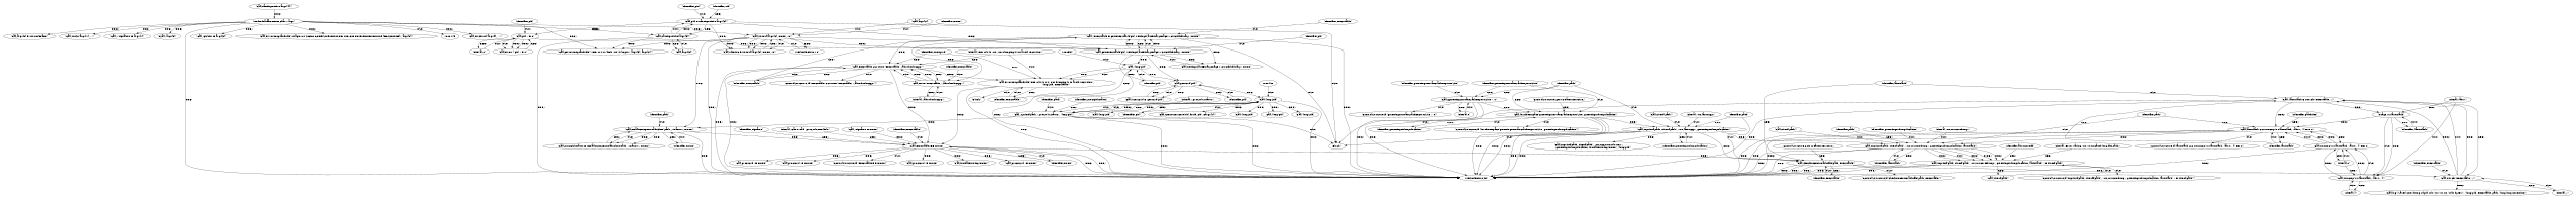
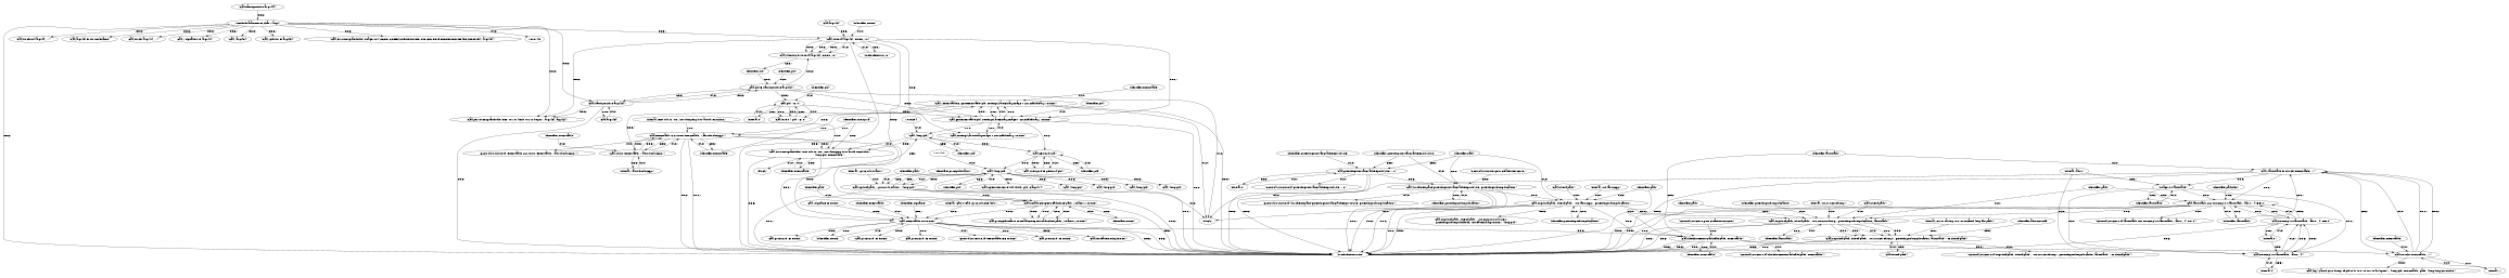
  digraph {
    n1 [label="(Call,*last_slash = strrchr(executable, '/'))"]
    n2 [label="(Call,strrchr(executable, '/'))"]
    n3 [label="(Call,last_slash && strncmp(++last_slash, \"abrt\", 4) == 0)"]
    n4 [label="(Usage,++last_slash)"]
    n5 [label="(Block,)"]
    n6 [label="(MethodReturn,int)"]
    n7 [label="(Literal,'/')"]
    n8 [label="(Call,log(\"Saved core dump of pid %lu (%s) to %s (%llu bytes)\", (long)pid, executable, path, (long long)core_size))"]
    n9 [label="(Call,snprintf(path, sizeof(path), \"%s/%s-coredump\", g_settings_dump_location, last_slash))"]
    n10 [label="(Call,strncmp(++last_slash, \"abrt\", 4) == 0)"]
    n11 [label="(ControlStructure,if (last_slash && strncmp(++last_slash, \"abrt\", 4) == 0))"]
    n12 [label="(Identifier,last_slash)"]
    n13 [label="(Call,strncmp(++last_slash, \"abrt\", 4))"]
    n14 [label="(Identifier,last_slash)"]
    n15 [label="(Call,check_recent_crash_file(path, executable))"]
    n16 [label="(Identifier,executable)"]
    n17 [label="(ControlStructure,if (check_recent_crash_file(path, executable)))"]
    n18 [label="(Call,snprintf(path, sizeof(path), \"%s/last-ccpp\", g_settings_dump_location))"]
    n19 [label="(Call,snprintf(path, sizeof(path), \"%s/ccpp-%s-%lu.new\",\n            g_settings_dump_location, iso_date_string(NULL), (long)pid))"]
    n20 [label="(Identifier,g_settings_dump_location)"]
    n21 [label="(Call,snprintf(path, sizeof(path), \"%s/%s-coredump\", g_settings_dump_location, last_slash) >= sizeof(path))"]
    n22 [label="(Identifier,last_slash)"]
    n23 [label="(Call,low_free_space(g_settings_nMaxCrashReportsSize, g_settings_dump_location))"]
    n24 [label="(ControlStructure,if (low_free_space(g_settings_nMaxCrashReportsSize, g_settings_dump_location)))"]
    n25 [label="(Identifier,g_settings_dump_location)"]
    n26 [label="(Call,g_settings_nMaxCrashReportsSize > 0)"]
    n27 [label="(Literal,0)"]
    n28 [label="(ControlStructure,if (g_settings_nMaxCrashReportsSize > 0))"]
    n29 [label="(Call,executable == NULL)"]
    n30 [label="(Call,proc_cwd != NULL)"]
    n31 [label="(Call,proc_cwd != NULL)"]
    n32 [label="(ControlStructure,if (executable == NULL))"]
    n33 [label="(Call,proc_cwd != NULL)"]
    n34 [label="(Call,iso_date_string(NULL))"]
    n35 [label="(Call,proc_cwd != NULL)"]
    n36 [label="(Identifier,NULL)"]
    n37 [label="(Call,*signame = NULL)"]
    n38 [label="(Call,error_msg_and_die(\"PID %lu is '%s', not dumping it to avoid recursion\",\n                        (long)pid, executable))"]
    n39 [label="(Identifier,executable)"]
    n40 [label="(Block,)"]
    n41 [label="(Call,(long)pid)"]
    n42 [label="(Call,get_cwd(pid))"]
    n43 [label="(Identifier,pid)"]
    n44 [label="(Call,(long)pid)"]
    n45 [label="(Identifier,pid)"]
    n46 [label="(Call,user_pwd = get_cwd(pid))"]
    n47 [label="(Call,get_executable(pid, setting_SaveBinaryImage ? &src_fd_binary : NULL))"]
    n48 [label="(Call,*executable = get_executable(pid, setting_SaveBinaryImage ? &src_fd_binary : NULL))"]
    n49 [label="(Call,setting_SaveBinaryImage ? &src_fd_binary : NULL)"]
    n50 [label="(Call,executable && strstr(executable, \"/abrt-hook-ccpp\"))"]
    n51 [label="(Call,strstr(executable, \"/abrt-hook-ccpp\"))"]
    n52 [label="(Call,pid = xatoi_positive(argv[3]))"]
    n53 [label="(Call,xatoi_positive(argv[3]))"]
    n54 [label="(Call,pid <= 0)"]
    n55 [label="(Call,ulimit_c = strtoull(argv[2], NULL, 10))"]
    n56 [label="(Call,argv[3])"]
    n57 [label="(Call,perror_msg_and_die(\"PID '%s' or limit '%s' is bogus\", argv[3], argv[2]))"]
    n58 [label="(Literal,0)"]
    n59 [label="(Call,errno || pid <= 0)"]
    n60 [label="(MethodParameterIn,char** argv)"]
    n61 [label="(Call,strtoull(argv[2], NULL, 10))"]
    n62 [label="(Call,strchrnul(argv[i], ' '))"]
    n63 [label="(Call,argv[8] = uts.nodename)"]
    n64 [label="(Call,strchr(argv[1], ' '))"]
    n65 [label="(Call,* signal_str = argv[1])"]
    n66 [label="(Call,!argv[8])"]
    n67 [label="(Call,*pid_str = argv[3])"]
    n68 [label="(Call,error_msg_and_die(\"Usage: %s SIGNO CORE_SIZE_LIMIT PID UID GID TIME BINARY_NAME [HOSTNAME]\", argv[0]))"]
    1000149
    n70 [label="(Call,xmalloc_xopen_read_close(path, /*maxsz:*/ NULL))"]
    n71 [label="(MethodReturn,10)"]
    n72 [label="(Call,xatoi_positive(argv[4]))"]
    n73 [label="(Call,proc_pid_status = xmalloc_xopen_read_close(path, /*maxsz:*/ NULL))"]
    n74 [label="(Identifier,NULL)"]
    n75 [label="(Identifier,executable)"]
    n76 [label="(ControlStructure,if (executable && strstr(executable, \"/abrt-hook-ccpp\")))"]
    n77 [label="(Literal,\"/abrt-hook-ccpp\")"]
    n78 [label="(Call,sprintf(path, \"/proc/%lu/status\", (long)pid))"]
    n79 [label="(Call,(long)pid)"]
    n80 [label="(Call,(long)pid)"]
    n81 [label="(Call,(long)pid)"]
    n82 [label="(Identifier,pid)"]
    n83 [label="(Call,open_user_core(uid, fsuid, pid, &argv[1]))"]
    n84 [label="(Call,(long)pid)"]
    n85 [label="(Literal,0)"]
    n86 [label="(ControlStructure,if (snprintf(path, sizeof(path), \"%s/%s-coredump\", g_settings_dump_location, last_slash) >= sizeof(path)))"]
    n87 [label="(Call,sizeof(path))"]
    n88 [label="(Literal,4)"]
    n89 [label="(Identifier,g_settings_dump_location)"]
    n90 [label="(Identifier,uid)"]
    n91 [label="(Identifier,executable)"]
    n92 [label="(Identifier,path)"]
    n93 [label="(Identifier,executable)"]
    n94 [label="(Identifier,NULL)"]
    n95 [label="(Literal,\"PID %lu is '%s', not dumping it to avoid recursion\")"]
    n96 [label="(Identifier,pid)"]
    n97 [label="(Identifier,path)"]
    n98 [label="(Literal,\"/proc/%lu/status\")"]
    n99 [label="(Call,sizeof(path))"]
    n100 [label="(Call,argv[2])"]
    n101 [label="(Identifier,path)"]
    n102 [label="(Identifier,path_len)"]
    n103 [label="(Identifier,executable)"]
    n104 [label="(Literal,\"%s/last-ccpp\")"]
    n105 [label="(Identifier,path)"]
    n106 [label="(Literal,\"%s/%s-coredump\")"]
    n107 [label="(Call,sizeof(path))"]
    n108 [label="(Identifier,last_slash)"]
    n109 [label="(Identifier,g_settings_nMaxCrashReportsSize)"]
    n110 [label="(Identifier,path)"]
    n111 [label="(Identifier,pid)"]
    n112 [label="(Identifier,user_pwd)"]
    n113 [label="(Identifier,executable)"]
    n114 [label="(Identifier,proc_pid_status)"]
    n115 [label="(ControlStructure,goto create_user_core;)"]
    n116 [label="(Identifier,abrt_core_fd)"]
    n117 [label="(Identifier,signame)"]
    n118 [label="(Identifier,pid)"]
    n119 [label="(Identifier,g_settings_nMaxCrashReportsSize)"]
    n120 [label="(Literal,\"Can't read /proc/%lu/exe link\")"]
    n121 [label="(Literal,\"Error saving '%s': truncated long file path\")"]
    n122 [label="(Identifier,path)"]
    n123 [label="(Literal,\"abrt\")"]
    n124 [label="(ControlStructure,goto create_user_core;)"]
    1000394
    1000408
    n1 -> n2 [label="CFG: "]
    n1 -> n3 [label="DDG: "]
    n1 -> n4 [label="DDG: "]
    n1 -> n5 [label="AST: "]
    n1 -> n6 [label="DDG: "]
    n2 -> n1 [label="AST: "]
    n2 -> n1 [label="DDG: "]
    n2 -> n1 [label="DDG: "]
    n2 -> n7 [label="CFG: "]
    n2 -> n8 [label="DDG: "]
    n3 -> n6 [label="DDG: "]
    n3 -> n6 [label="DDG: "]
    n3 -> n6 [label="DDG: "]
    n3 -> n9 [label="DDG: "]
    n3 -> n10 [label="CFG: "]
    n3 -> n11 [label="AST: "]
    n3 -> n12 [label="CFG: "]
    n4 -> n3 [label="DDG: "]
    n4 -> n13 [label="AST: "]
    n4 -> n13 [label="DDG: "]
    n4 -> n14 [label="CFG: "]
    n7 -> n2 [label="AST: "]
    n9 -> n6 [label="DDG: "]
    n9 -> n6 [label="DDG: "]
    n9 -> n21 [label="AST: "]
    n9 -> n21 [label="DDG: "]
    n9 -> n21 [label="DDG: "]
    n9 -> n21 [label="DDG: "]
    n9 -> n21 [label="DDG: "]
    n9 -> n22 [label="CFG: "]
    n10 -> n3 [label="AST: "]
    n10 -> n3 [label="DDG: "]
    n10 -> n3 [label="DDG: "]
    n10 -> n6 [label="DDG: "]
    n10 -> n85 [label="CFG: "]
    n12 -> n1 [label="CFG: "]
    n12 -> n3 [label="AST: "]
    n13 -> n10 [label="AST: "]
    n13 -> n10 [label="DDG: "]
    n13 -> n10 [label="DDG: "]
    n13 -> n88 [label="CFG: "]
    n14 -> n4 [label="AST: "]
    n15 -> n2 [label="DDG: "]
    n15 -> n6 [label="DDG: "]
    n15 -> n6 [label="DDG: "]
    n15 -> n6 [label="DDG: "]
    n15 -> n16 [label="CFG: "]
    n15 -> n17 [label="AST: "]
    n16 -> n15 [label="AST: "]
    n18 -> n5 [label="AST: "]
    n18 -> n6 [label="DDG: "]
    n18 -> n6 [label="DDG: "]
    n18 -> n9 [label="DDG: "]
    n18 -> n15 [label="DDG: "]
    n18 -> n19 [label="DDG: "]
    n18 -> n20 [label="CFG: "]
    n20 -> n18 [label="AST: "]
    n21 -> n6 [label="DDG: "]
    n21 -> n6 [label="DDG: "]
    n21 -> n86 [label="AST: "]
    n21 -> n87 [label="CFG: "]
    n22 -> n9 [label="AST: "]
    n23 -> n6 [label="DDG: "]
    n23 -> n6 [label="DDG: "]
    n23 -> n6 [label="DDG: "]
    n23 -> n18 [label="DDG: "]
    n23 -> n24 [label="AST: "]
    n23 -> n25 [label="CFG: "]
    n25 -> n23 [label="AST: "]
    n26 -> n6 [label="DDG: "]
    n26 -> n6 [label="DDG: "]
    n26 -> n23 [label="DDG: "]
    n26 -> n27 [label="CFG: "]
    n26 -> n28 [label="AST: "]
    n27 -> n26 [label="AST: "]
    n29 -> n6 [label="DDG: "]
    n29 -> n6 [label="DDG: "]
    n29 -> n15 [label="DDG: "]
    n29 -> n30 [label="DDG: "]
    n29 -> n31 [label="DDG: "]
    n29 -> n32 [label="AST: "]
    n29 -> n33 [label="DDG: "]
    n29 -> n34 [label="DDG: "]
    n29 -> n35 [label="DDG: "]
    n29 -> n36 [label="CFG: "]
    n36 -> n29 [label="AST: "]
    n37 -> n29 [label="DDG: "]
    n38 -> n6 [label="DDG: "]
    n38 -> n29 [label="DDG: "]
    n38 -> n39 [label="CFG: "]
    n38 -> n40 [label="AST: "]
    n39 -> n38 [label="AST: "]
    n39 -> n41 [label="CFG: "]
    n41 -> n38 [label="AST: "]
    n41 -> n38 [label="DDG: "]
    n41 -> n42 [label="DDG: "]
    n41 -> n43 [label="CFG: "]
    n42 -> n44 [label="DDG: "]
    n42 -> n45 [label="CFG: "]
    n42 -> n46 [label="AST: "]
    n42 -> n46 [label="DDG: "]
    n43 -> n41 [label="AST: "]
    n44 -> n6 [label="DDG: "]
    n44 -> n78 [label="AST: "]
    n44 -> n78 [label="DDG: "]
    n44 -> n79 [label="DDG: "]
    n44 -> n80 [label="DDG: "]
    n44 -> n81 [label="DDG: "]
    n44 -> n82 [label="CFG: "]
    n44 -> n83 [label="DDG: "]
    n44 -> n84 [label="DDG: "]
    n45 -> n42 [label="AST: "]
    n46 -> n42 [label="CFG: "]
    n47 -> n6 [label="DDG: "]
    n47 -> n41 [label="DDG: "]
    n47 -> n42 [label="DDG: "]
    n47 -> n48 [label="AST: "]
    n47 -> n48 [label="DDG: "]
    n47 -> n48 [label="DDG: "]
    n47 -> n49 [label="CFG: "]
    n48 -> n5 [label="AST: "]
    n48 -> n6 [label="DDG: "]
    n48 -> n47 [label="CFG: "]
    n48 -> n50 [label="DDG: "]
    n48 -> n51 [label="DDG: "]
    n49 -> n47 [label="AST: "]
    n50 -> n6 [label="DDG: "]
    n50 -> n6 [label="DDG: "]
    n50 -> n29 [label="DDG: "]
    n50 -> n38 [label="DDG: "]
    n50 -> n51 [label="CFG: "]
    n50 -> n75 [label="CFG: "]
    n50 -> n76 [label="AST: "]
    n51 -> n50 [label="AST: "]
    n51 -> n50 [label="DDG: "]
    n51 -> n50 [label="DDG: "]
    n51 -> n77 [label="CFG: "]
    n52 -> n5 [label="AST: "]
    n52 -> n47 [label="DDG: "]
    n52 -> n53 [label="CFG: "]
    n52 -> n54 [label="DDG: "]
    n52 -> n55 [label="DDG: "]
    n53 -> n6 [label="DDG: "]
    n53 -> n52 [label="AST: "]
    n53 -> n52 [label="DDG: "]
    n53 -> n56 [label="CFG: "]
    n53 -> n57 [label="DDG: "]
    n54 -> n47 [label="DDG: "]
    n54 -> n58 [label="CFG: "]
    n54 -> n59 [label="AST: "]
    n54 -> n59 [label="DDG: "]
    n54 -> n59 [label="DDG: "]
-   n55 -> n61 [label="CFG: "]
+   n55 -> n90 [label="CFG: "]
    n56 -> n53 [label="AST: "]
    n58 -> n54 [label="AST: "]
    n59 -> n54 [label="CFG: "]
    n60 -> n6 [label="DDG: "]
    n60 -> n53 [label="DDG: "]
    n60 -> n57 [label="DDG: "]
    n60 -> n61 [label="DDG: "]
    n60 -> n62 [label="DDG: "]
    n60 -> n63 [label="DDG: "]
    n60 -> n64 [label="DDG: "]
    n60 -> n65 [label="DDG: "]
    n60 -> n66 [label="DDG: "]
    n60 -> n67 [label="DDG: "]
    n60 -> n68 [label="DDG: "]
    n60 -> 1000149 [label="AST: "]
    n61 -> n6 [label="DDG: "]
    n61 -> n47 [label="DDG: "]
    n61 -> n49 [label="DDG: "]
    n61 -> n55 [label="AST: "]
    n61 -> n55 [label="DDG: "]
    n61 -> n55 [label="DDG: "]
    n61 -> n55 [label="DDG: "]
    n61 -> n57 [label="DDG: "]
    n61 -> n70 [label="DDG: "]
    n61 -> n71 [label="CFG: "]
-   n70 -> n6 [label="DDG: "]
+   n70 -> n6 [label="CFG: "]
    n70 -> n29 [label="DDG: "]
    n70 -> n73 [label="AST: "]
    n70 -> n73 [label="DDG: "]
    n70 -> n73 [label="DDG: "]
    n70 -> n74 [label="CFG: "]
    n71 -> n61 [label="AST: "]
    n72 -> n60 [label="DDG: "]
    n73 -> n70 [label="CFG: "]
    n74 -> n70 [label="AST: "]
    n75 -> n48 [label="CFG: "]
    n75 -> n50 [label="AST: "]
    n77 -> n51 [label="AST: "]
    n78 -> n5 [label="AST: "]
    n78 -> n6 [label="DDG: "]
    n78 -> n6 [label="DDG: "]
    n78 -> n44 [label="CFG: "]
    n78 -> n70 [label="DDG: "]
    n82 -> n44 [label="AST: "]
    n85 -> n10 [label="AST: "]
    n85 -> n13 [label="CFG: "]
    n87 -> n21 [label="AST: "]
    n88 -> n13 [label="AST: "]
    n89 -> n9 [label="AST: "]
    n90 -> n52 [label="CFG: "]
    n91 -> n2 [label="AST: "]
    n92 -> n18 [label="AST: "]
    n92 -> n23 [label="CFG: "]
    n92 -> n26 [label="CFG: "]
    n93 -> n48 [label="AST: "]
    n94 -> n61 [label="AST: "]
    n95 -> n38 [label="AST: "]
    n95 -> n50 [label="CFG: "]
    n96 -> n47 [label="AST: "]
    n97 -> n70 [label="AST: "]
    n98 -> n78 [label="AST: "]
    n99 -> n18 [label="AST: "]
-   n100 -> n61 [label="AST: "]
+   n100 -> n61 [label="DDG: "]
    n101 -> n3 [label="CFG: "]
    n101 -> n9 [label="AST: "]
    n102 -> n3 [label="CFG: "]
    n103 -> n51 [label="AST: "]
    n104 -> n18 [label="AST: "]
    n105 -> n15 [label="AST: "]
    n105 -> n18 [label="CFG: "]
    n106 -> n9 [label="AST: "]
    n107 -> n9 [label="AST: "]
    n108 -> n1 [label="AST: "]
    n108 -> n15 [label="CFG: "]
    n109 -> n26 [label="AST: "]
    n110 -> n78 [label="AST: "]
    n111 -> n52 [label="AST: "]
    n112 -> n38 [label="CFG: "]
    n112 -> n50 [label="CFG: "]
    n113 -> n29 [label="AST: "]
    n114 -> n78 [label="CFG: "]
    n115 -> n23 [label="CFG: "]
    n116 -> n21 [label="CFG: "]
    n117 -> n29 [label="CFG: "]
    n118 -> n54 [label="AST: "]
    n119 -> n23 [label="AST: "]
    n119 -> n26 [label="CFG: "]
    n120 -> n29 [label="CFG: "]
    n121 -> n21 [label="CFG: "]
    n122 -> n9 [label="CFG: "]
    n123 -> n4 [label="CFG: "]
    n123 -> n13 [label="AST: "]
    n124 -> n15 [label="CFG: "]
    1000394 -> n41 [label="AST: "]
    1000408 -> n44 [label="AST: "]
  }
